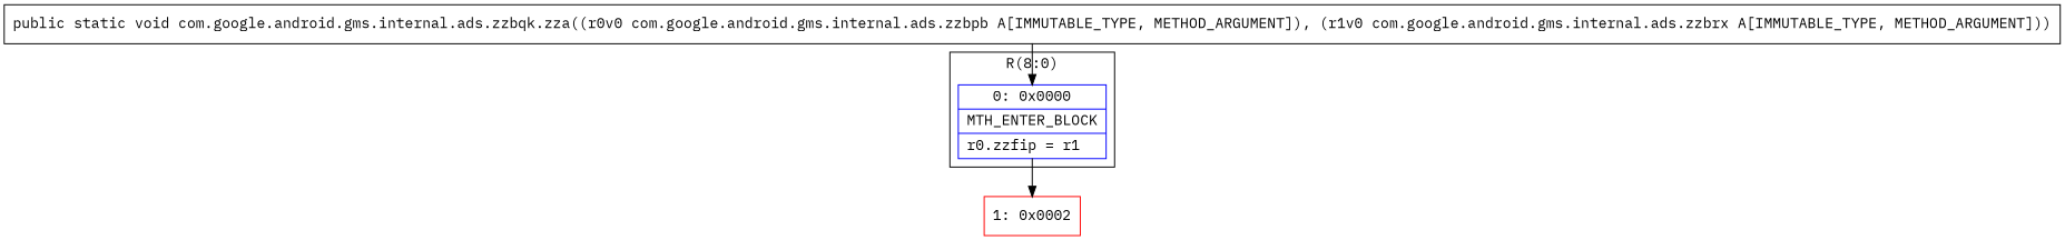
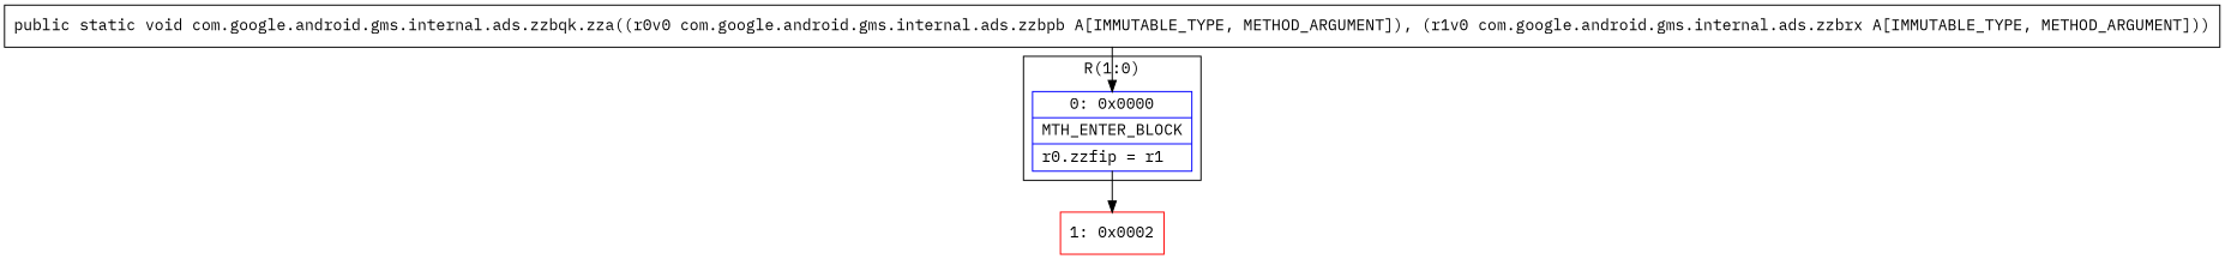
  digraph {
    fontname="IBM Plex Mono"
    node [shape=record fontname="IBM Plex Mono"]
    edge [fontname="IBM Plex Mono"]
    n1 [color=blue label="{0\:\ 0x0000|MTH_ENTER_BLOCK\l|r0.zzfip = r1\l}"]
    n2 [color=red label="{1\:\ 0x0002}"]
    n3 [label="{public static void com.google.android.gms.internal.ads.zzbqk.zza((r0v0 com.google.android.gms.internal.ads.zzbpb A[IMMUTABLE_TYPE, METHOD_ARGUMENT]), (r1v0 com.google.android.gms.internal.ads.zzbrx A[IMMUTABLE_TYPE, METHOD_ARGUMENT])) }"]
    subgraph cluster_1 {
-     label="R(8:0)"
+     label="R(1:0)"
      n1
    }
    n1 -> n2
    n3 -> n1
  }
